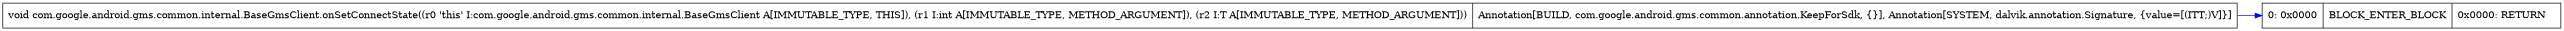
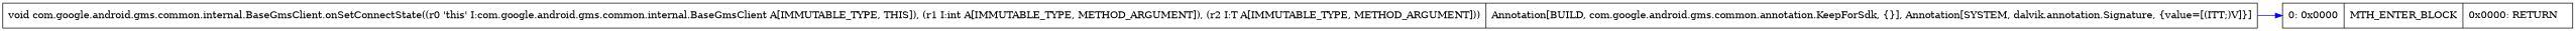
  digraph {
    rankdir=LR
    node [shape=record]
-   n1 [label="{0\:\ 0x0000|BLOCK_ENTER_BLOCK\l|0x0000: RETURN   \l}"]
+   n1 [label="{0\:\ 0x0000|MTH_ENTER_BLOCK\l|0x0000: RETURN   \l}"]
    n2 [label="{void com.google.android.gms.common.internal.BaseGmsClient.onSetConnectState((r0 'this' I:com.google.android.gms.common.internal.BaseGmsClient A[IMMUTABLE_TYPE, THIS]), (r1 I:int A[IMMUTABLE_TYPE, METHOD_ARGUMENT]), (r2 I:T A[IMMUTABLE_TYPE, METHOD_ARGUMENT]))  | Annotation[BUILD, com.google.android.gms.common.annotation.KeepForSdk, \{\}], Annotation[SYSTEM, dalvik.annotation.Signature, \{value=[(ITT;)V]\}]\l}"]
    n2 -> n1 [color=blue]
  }
